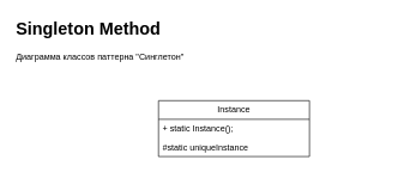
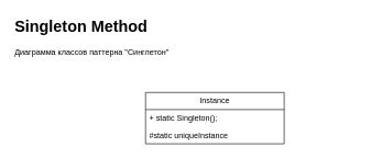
  <mxCell id="0" />
  <mxCell id="1" parent="0" />
  <mxCell id="2" value="&lt;h1 style=&quot;margin-top: 0px;&quot;&gt;Singleton Method&lt;/h1&gt;&lt;p&gt;Диаграмма классов паттерна &quot;Синглетон&quot;&lt;/p&gt;" style="text;html=1;whiteSpace=wrap;overflow=hidden;rounded=0;" vertex="1" parent="1"><mxGeometry width="520" height="80" as="geometry" x="20" y="20" /></mxCell>
  <mxCell id="3" value="Instance" style="swimlane;fontStyle=0;childLayout=stackLayout;horizontal=1;startSize=26;fillColor=none;horizontalStack=0;resizeParent=1;resizeParentMax=0;resizeLast=0;collapsible=1;marginBottom=0;whiteSpace=wrap;html=1;" vertex="1" parent="1"><mxGeometry x="220" y="140" width="210" height="78" as="geometry" /></mxCell>
- <mxCell id="4" value="+ static Instance();" style="text;strokeColor=none;fillColor=none;align=left;verticalAlign=top;spacingLeft=4;spacingRight=4;overflow=hidden;rotatable=0;points=[[0,0.5],[1,0.5]];portConstraint=eastwest;whiteSpace=wrap;html=1;" vertex="1" parent="3"><mxGeometry y="26" width="210" height="26" as="geometry" /></mxCell>
+ <mxCell id="4" value="+ static Singleton();" style="text;strokeColor=none;fillColor=none;align=left;verticalAlign=top;spacingLeft=4;spacingRight=4;overflow=hidden;rotatable=0;points=[[0,0.5],[1,0.5]];portConstraint=eastwest;whiteSpace=wrap;html=1;" vertex="1" parent="3"><mxGeometry y="26" width="210" height="26" as="geometry" /></mxCell>
  <mxCell id="5" value="#static uniqueInstance" style="text;strokeColor=none;fillColor=none;align=left;verticalAlign=top;spacingLeft=4;spacingRight=4;overflow=hidden;rotatable=0;points=[[0,0.5],[1,0.5]];portConstraint=eastwest;whiteSpace=wrap;html=1;" vertex="1" parent="3"><mxGeometry y="52" width="210" height="26" as="geometry" /></mxCell>
